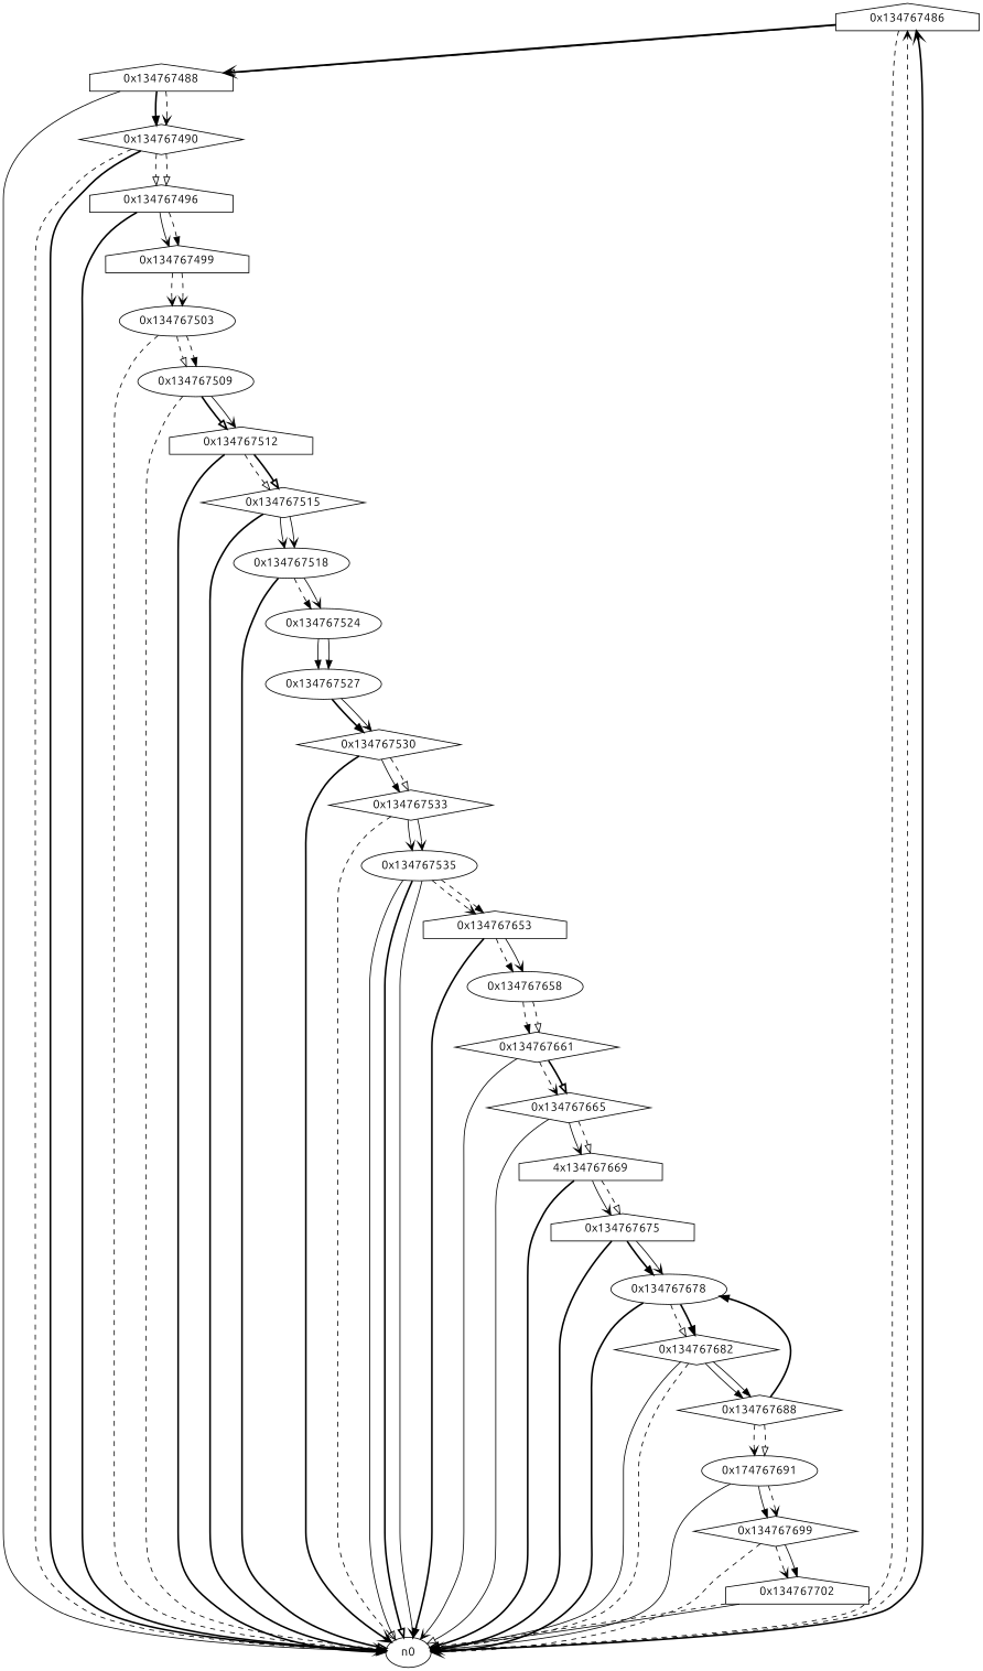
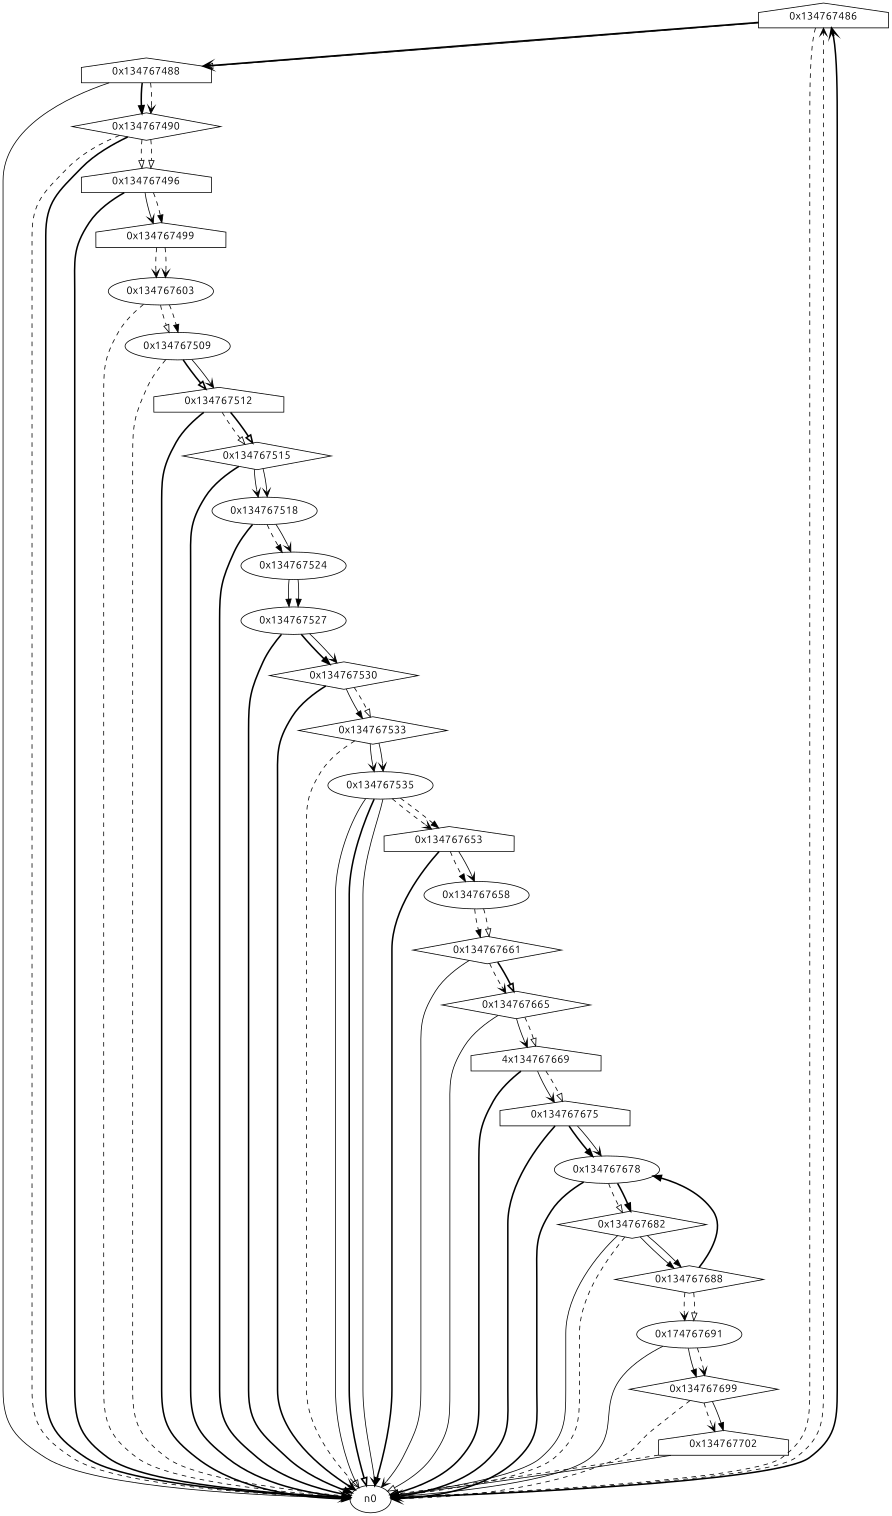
  digraph {
    fontname=Ubuntu
    node [fontname=Ubuntu shape=ellipse]
    edge [arrowhead=vee fontname=Ubuntu style=dashed]
    n1 [label="0x134767486" shape=house]
    n2 [label="0x134767488" shape=house]
    n0
    n3 [label="0x134767490" shape=diamond]
    n4 [label="0x134767496" shape=house]
    n5 [label="0x134767499" shape=house]
-   n6 [label="0x134767503"]
+   n6 [label="0x134767603"]
    n7 [label="0x134767509"]
    n8 [label="0x134767512" shape=house]
    n9 [label="0x134767515" shape=diamond]
    n10 [label="0x134767518"]
    n11 [label="0x134767524"]
    n12 [label="0x134767527"]
    n13 [label="0x134767530" shape=diamond]
    n14 [label="0x134767533" shape=diamond]
    n15 [label="0x134767535"]
    n16 [label="0x134767653" shape=house]
    n17 [label="0x134767658"]
    n18 [label="0x134767661" shape=diamond]
    n19 [label="0x134767665" shape=diamond]
    n20 [label="4x134767669" shape=house]
    n21 [label="0x134767675" shape=house]
    n22 [label="0x134767678"]
    n23 [label="0x134767682" shape=diamond]
    n24 [label="0x134767688" shape=diamond]
    n25 [label="0x174767691"]
    n26 [label="0x134767699" shape=diamond]
    n27 [label="0x134767702" shape=house]
    n1 -> n2 [style=bold]
    n1 -> n2 [arrowhead=onormal style=solid]
    n1 -> n0 [arrowhead=onormal]
    n2 -> n0 [style=solid]
    n2 -> n3 [arrowhead=normal style=bold]
    n2 -> n3
    n0 -> n1
    n0 -> n1 [style=bold]
    n3 -> n0 [arrowhead=normal]
    n3 -> n0 [arrowhead=normal style=bold]
    n3 -> n4 [arrowhead=onormal]
    n3 -> n4 [arrowhead=onormal]
    n4 -> n0 [arrowhead=normal style=bold]
    n4 -> n5 [style=solid]
    n4 -> n5 [arrowhead=normal]
    n5 -> n6
    n5 -> n6
    n6 -> n0 [arrowhead=normal]
    n6 -> n7 [arrowhead=onormal]
    n6 -> n7 [arrowhead=normal]
    n7 -> n0 [arrowhead=normal]
    n7 -> n8 [arrowhead=onormal style=bold]
    n7 -> n8 [style=solid]
    n8 -> n0 [arrowhead=normal style=bold]
    n8 -> n9 [arrowhead=onormal]
    n8 -> n9 [arrowhead=onormal style=bold]
    n9 -> n0 [style=bold]
    n9 -> n10 [style=solid]
    n9 -> n10 [style=solid]
    n10 -> n0 [arrowhead=onormal style=bold]
    n10 -> n11 [arrowhead=normal]
    n10 -> n11 [style=solid]
    n11 -> n12 [arrowhead=normal style=solid]
    n11 -> n12 [arrowhead=normal style=solid]
+   n12 -> n0 [arrowhead=normal style=bold]
    n12 -> n13 [arrowhead=normal style=bold]
    n12 -> n13 [style=solid]
    n13 -> n0 [style=bold]
    n13 -> n14 [arrowhead=normal style=solid]
    n13 -> n14 [arrowhead=onormal]
    n14 -> n0 [arrowhead=onormal]
    n14 -> n15 [style=solid]
    n14 -> n15 [style=solid]
    n15 -> n0 [arrowhead=onormal style=solid]
    n15 -> n0 [arrowhead=onormal style=bold]
    n15 -> n0 [style=solid]
    n15 -> n16
    n15 -> n16 [arrowhead=normal]
    n16 -> n0 [arrowhead=normal style=bold]
    n16 -> n17 [arrowhead=normal]
    n16 -> n17 [style=solid]
    n17 -> n18 [arrowhead=normal]
    n17 -> n18 [arrowhead=onormal]
    n18 -> n0 [style=solid]
    n18 -> n19
    n18 -> n19 [arrowhead=onormal style=bold]
    n19 -> n0 [arrowhead=onormal style=solid]
    n19 -> n20 [style=solid]
    n19 -> n20 [arrowhead=onormal]
    n20 -> n0 [arrowhead=onormal style=bold]
    n20 -> n21 [style=solid]
    n20 -> n21 [arrowhead=onormal]
    n21 -> n0 [style=bold]
    n21 -> n22 [arrowhead=normal style=bold]
    n21 -> n22 [style=solid]
    n22 -> n0 [style=bold]
    n22 -> n23 [arrowhead=onormal]
    n22 -> n23 [arrowhead=normal style=bold]
    n23 -> n0 [arrowhead=onormal style=solid]
    n23 -> n0
    n23 -> n24 [arrowhead=normal style=solid]
    n23 -> n24 [arrowhead=normal style=solid]
    n24 -> n22 [arrowhead=normal style=bold]
    n24 -> n25
    n24 -> n25 [arrowhead=onormal]
    n25 -> n0 [arrowhead=normal style=solid]
    n25 -> n26 [arrowhead=normal style=solid]
    n25 -> n26
    n26 -> n0 [arrowhead=onormal]
    n26 -> n27
    n26 -> n27 [arrowhead=normal style=solid]
    n27 -> n0 [arrowhead=normal]
    n27 -> n0 [arrowhead=normal style=solid]
  }
